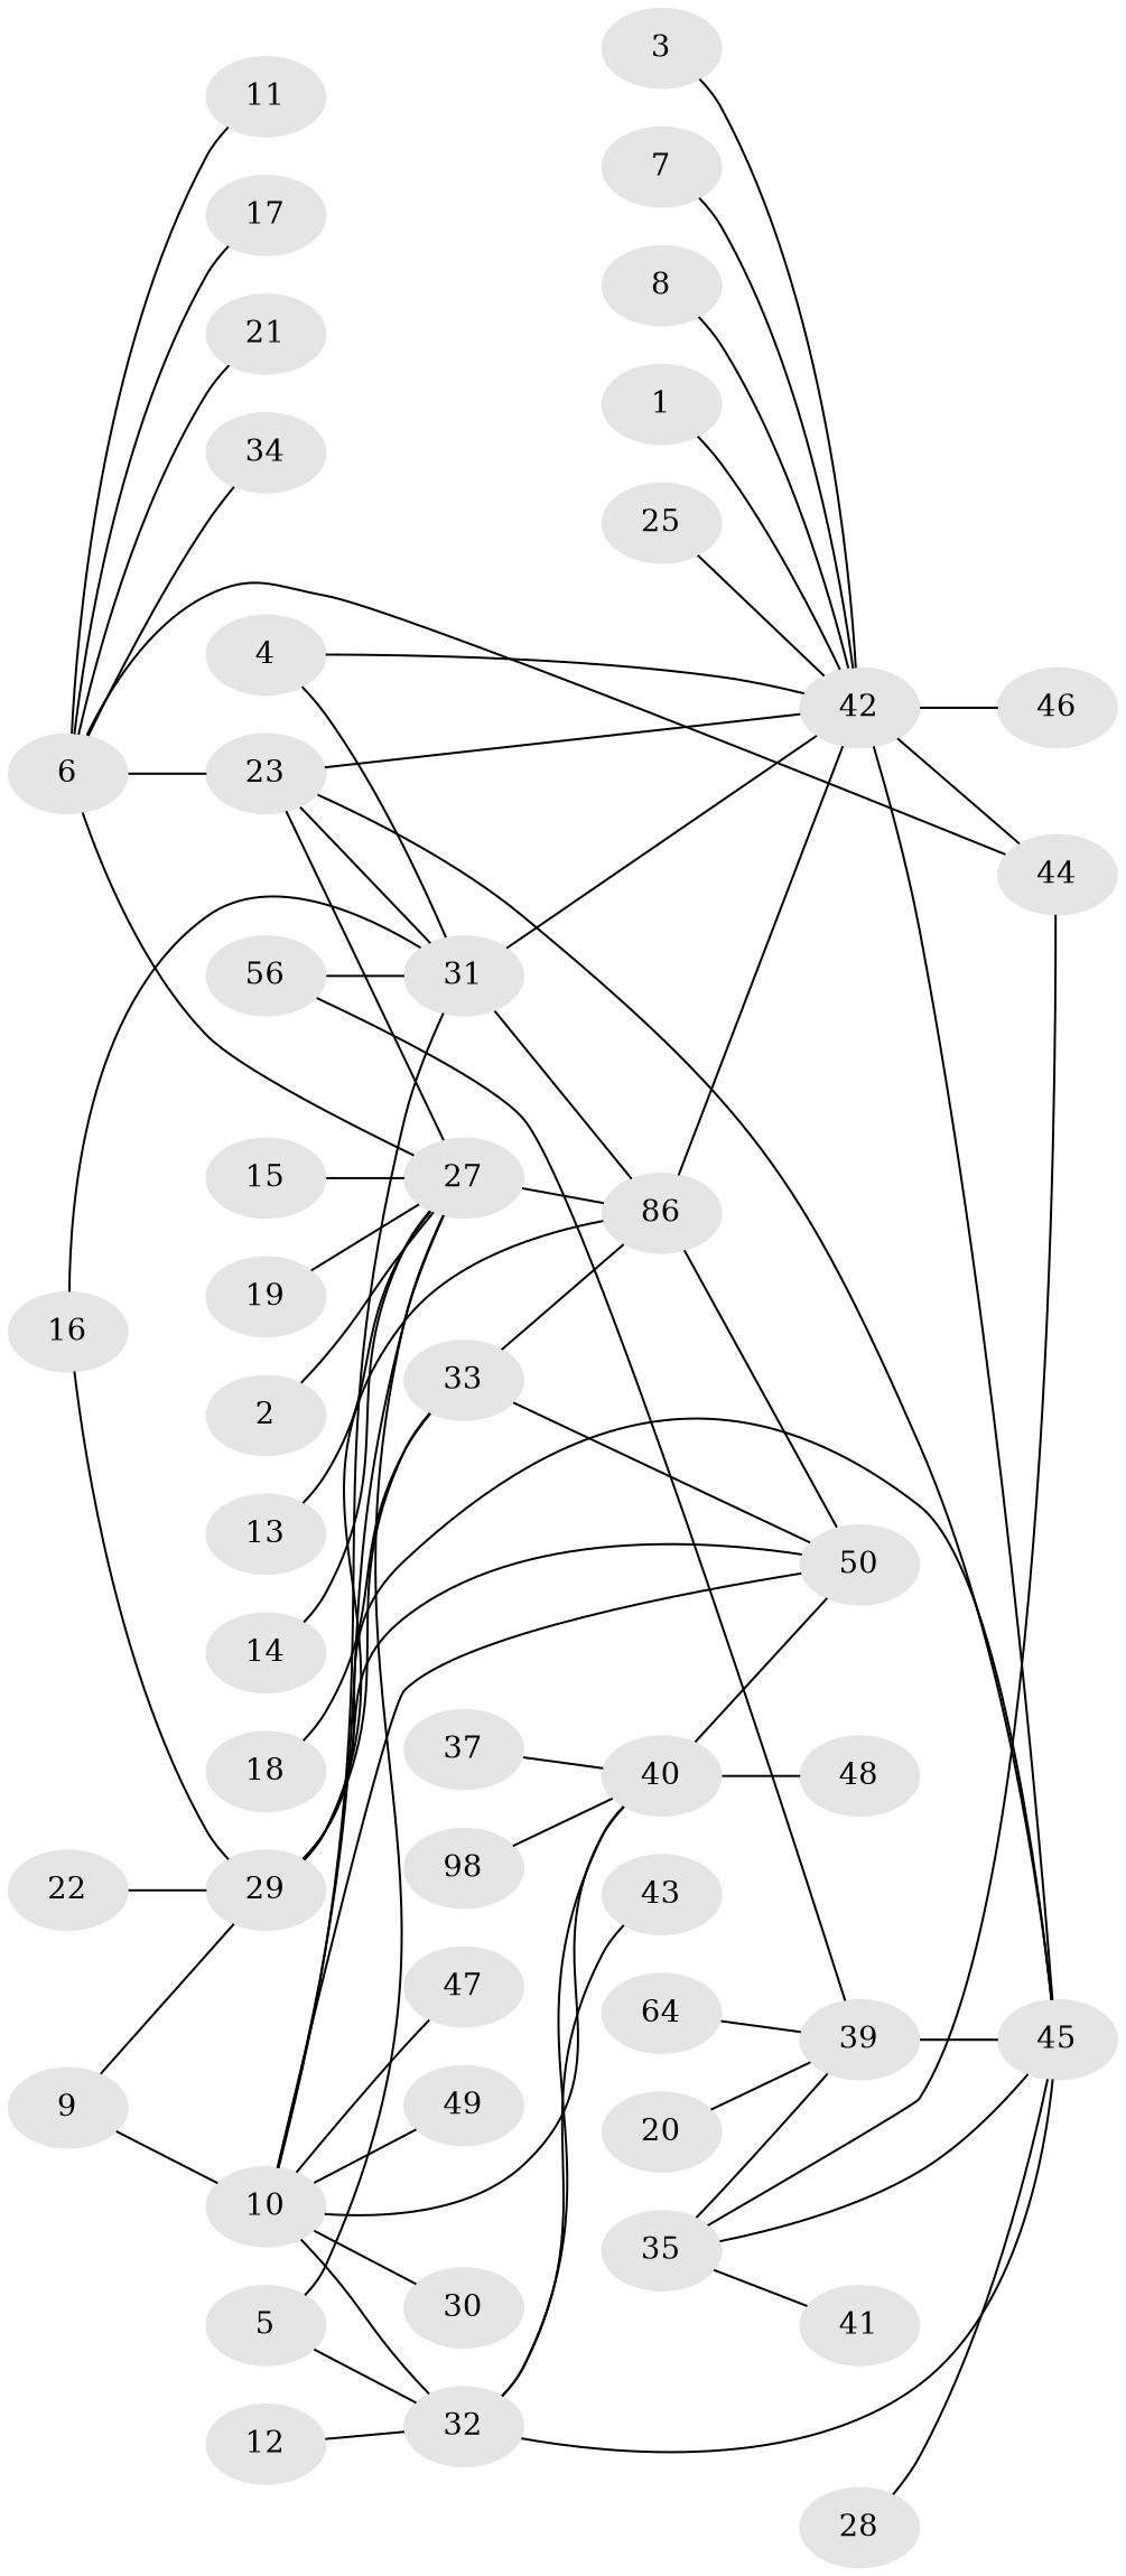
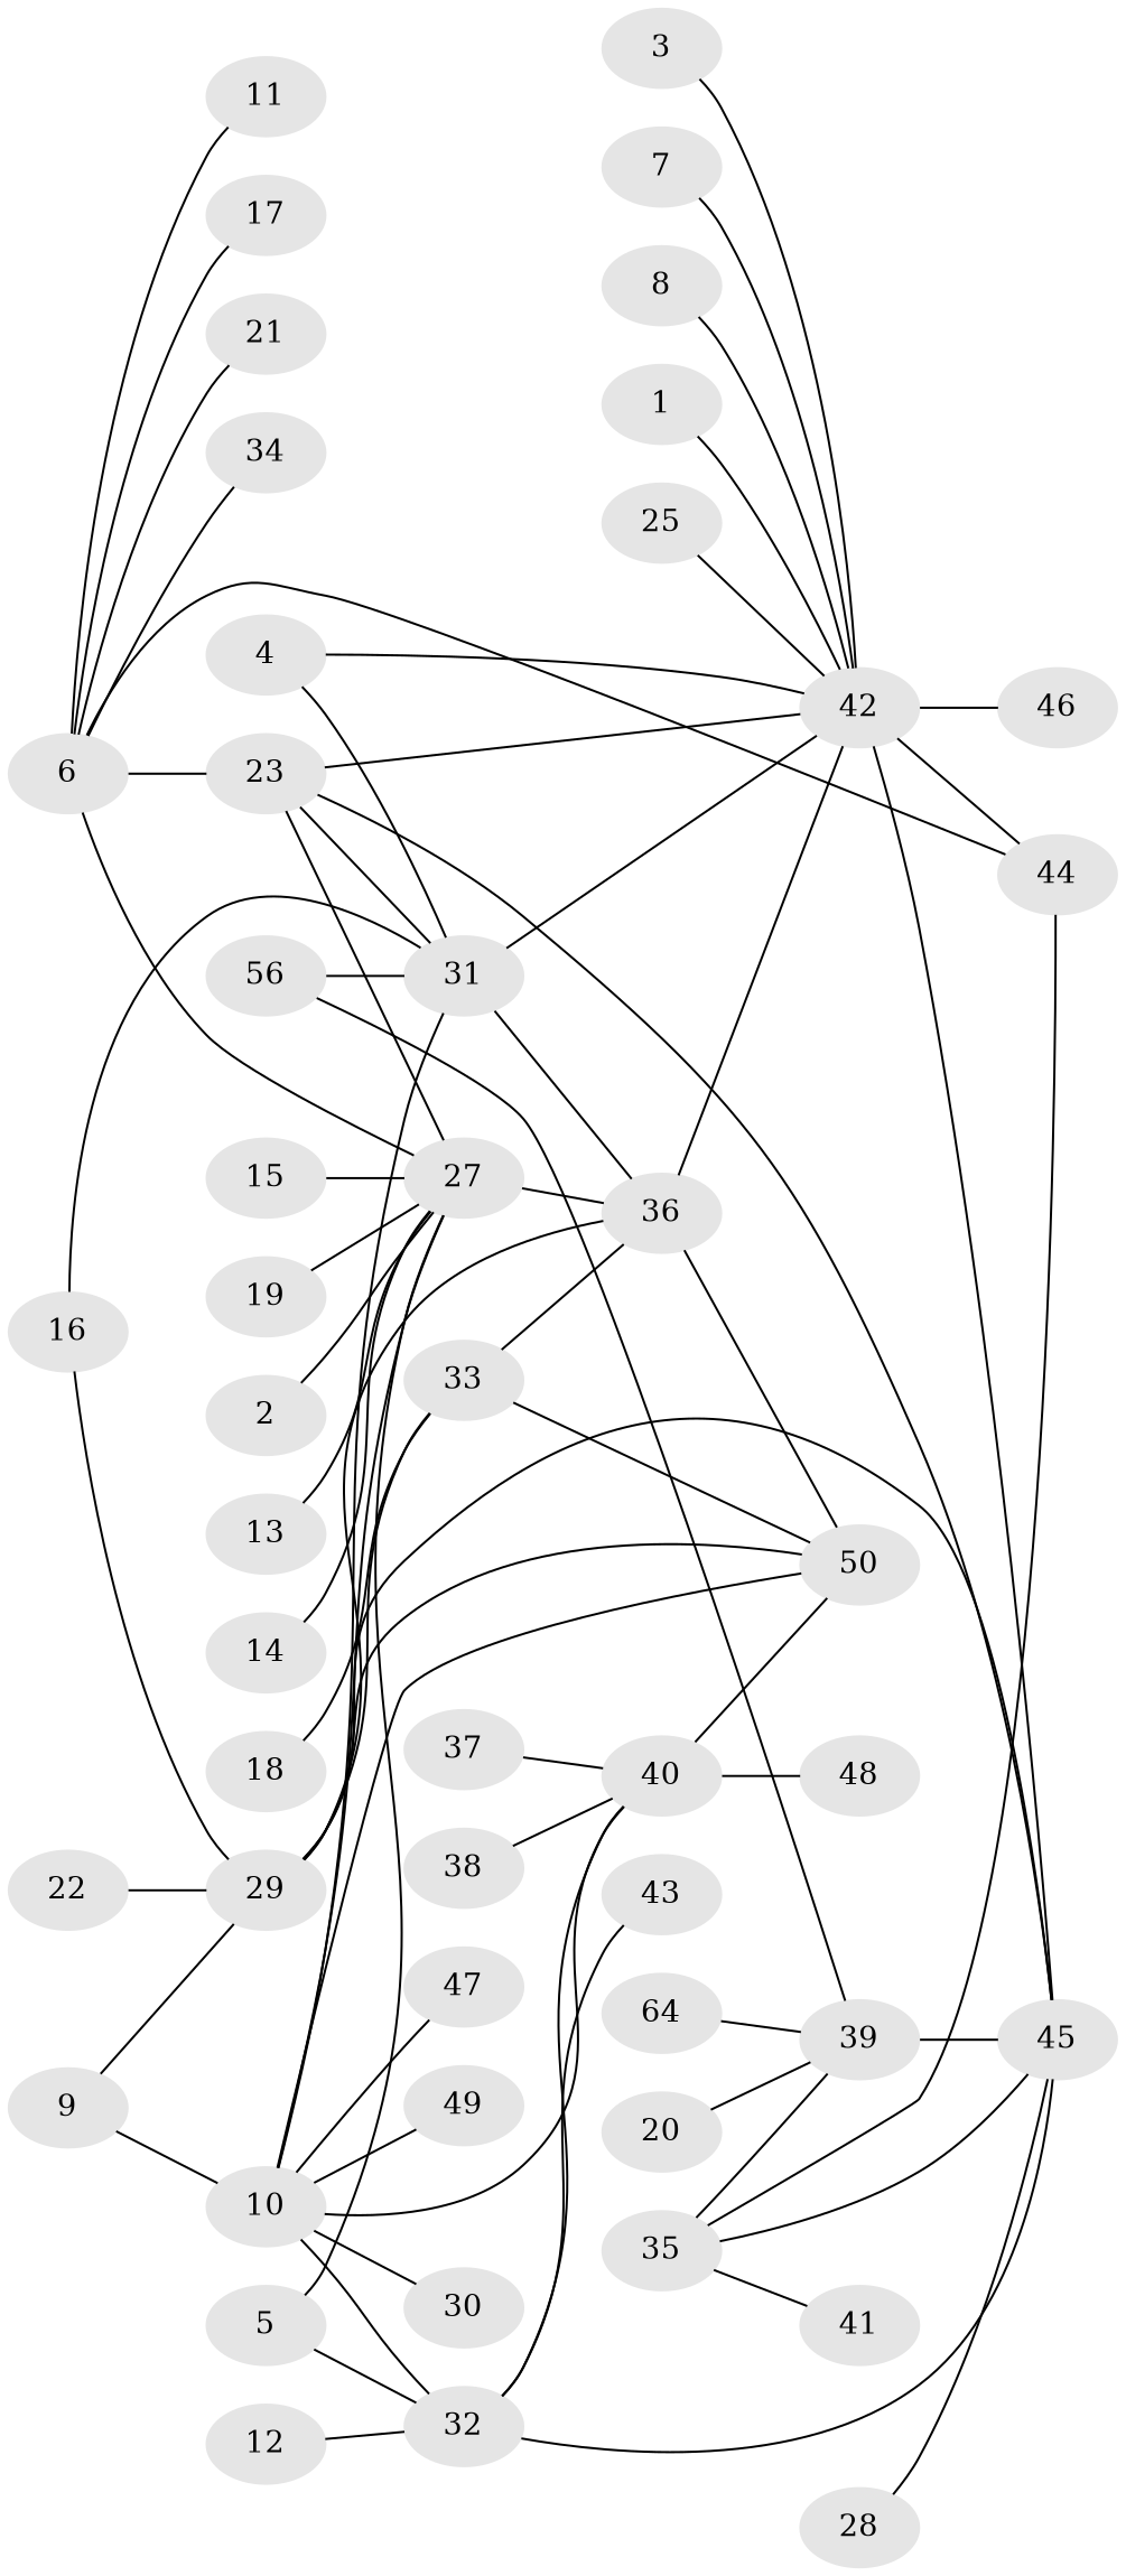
  graph {
    rankdir=LR
    node [color=gray90 style=filled]
    edge [weight=1.0]
    1
    42
    44
    45
    46
    2
    27
-   36 [label=86]
+   36
    3
    4
    31
    5
    32
    40
    43
    6
    11
    17
    21
    23
    34
    7
    8
    9
    10
    29
    30
    47
    49
    50
    33
    48
    12
    13
    14
    15
    16
    18
    19
    20
    39
    22
    n43 [label=64]
    25
    n45 [label=56]
    28
    35
    41
    37
-   38 [label=98]
+   38
    1 -- 42
    42 -- 44
    42 -- 45
    42 -- 46
    2 -- 27
    27 -- 36
    36 -- 42
    36 -- 50
    3 -- 42
    4 -- 42
    4 -- 31
    31 -- 42 [weight=4.0]
    31 -- 36
    5 -- 27
    5 -- 32
    32 -- 45
    32 -- 40 [weight=3.0]
    32 -- 43
    40 -- 50
    40 -- 48
    6 -- 44
    6 -- 27 [weight=6.0]
    6 -- 11
    6 -- 17
    6 -- 21
    6 -- 23 [weight=2.0]
    6 -- 34
    23 -- 42 [weight=4.0]
    23 -- 45
    23 -- 27 [weight=3.0]
    23 -- 31
    7 -- 42
    8 -- 42
    9 -- 10
    9 -- 29
    10 -- 27
    10 -- 31
    10 -- 32 [weight=6.0]
    10 -- 40 [weight=2.0]
    10 -- 30
    10 -- 47
    10 -- 49
    10 -- 50
    29 -- 45
    29 -- 36 [weight=3.0]
    29 -- 50 [weight=3.0]
    29 -- 33 [weight=3.0]
    33 -- 36
    33 -- 50
    12 -- 32
    13 -- 27
    14 -- 27
    15 -- 27
    16 -- 31
    16 -- 29
    18 -- 33
    19 -- 27
    20 -- 39
    39 -- 45 [weight=4.0]
    22 -- 29
    n43 -- 39
    25 -- 42
    n45 -- 31
    n45 -- 39
    28 -- 45
    35 -- 44
    35 -- 45 [weight=4.0]
    35 -- 39
    35 -- 41
    37 -- 40
    38 -- 40
  }
